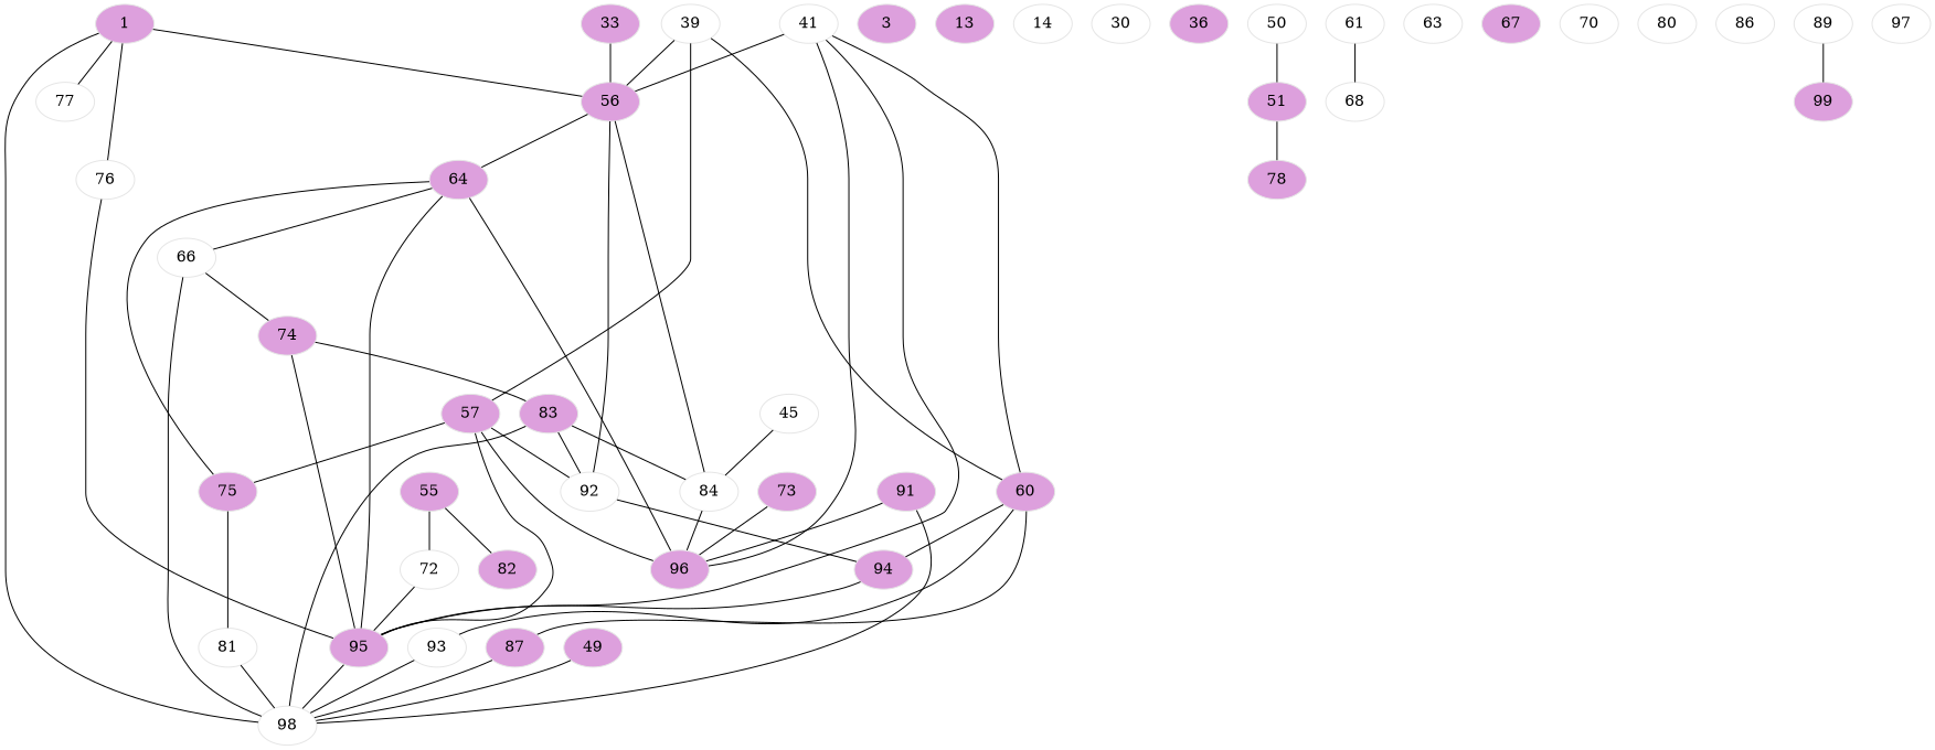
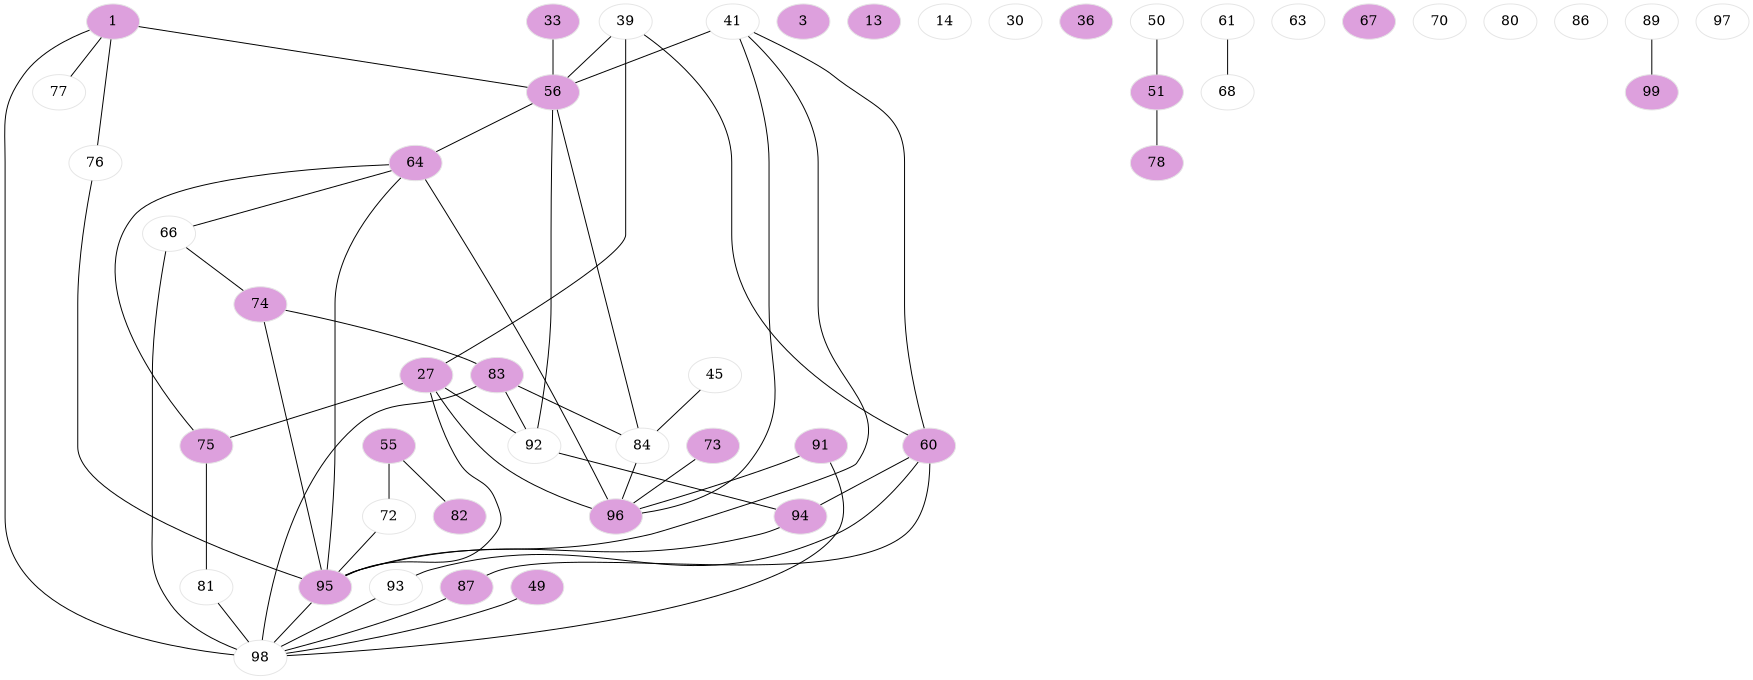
  graph {
    node [color=gray90 fillcolor=plum style=filled]
    56 [super="+4+9"]
    84 [fillcolor=white]
    64 [super="+18+32+59"]
    92 [fillcolor=white super="+40"]
    1
    76 [fillcolor=white super="+10"]
    77 [fillcolor=white]
    98 [fillcolor=white super="+88+65"]
    95 [super="+11+79"]
    3
    13
    14 [fillcolor=white]
    30 [fillcolor=white]
    33
    36
    39 [fillcolor=white]
-   57 [super="+20+43"]
+   57 [super="+20+43" label=27]
    60 [super="+8+52"]
    96 [super="+31+38+85"]
    75 [super="+62"]
    87
    93 [fillcolor=white super="+34"]
    94 [super="+26+2"]
    41 [fillcolor=white super="+5"]
    45 [fillcolor=white]
    49
    50 [fillcolor=white]
    51
    78
    72 [fillcolor=white]
    55
    82
    66 [fillcolor=white]
    81 [fillcolor=white]
    61 [fillcolor=white]
    68 [fillcolor=white]
    63 [fillcolor=white]
    74 [super="+44"]
    83 [super="+27"]
    67 [super="+48"]
    70 [fillcolor=white super="+23"]
    73
    80 [fillcolor=white]
    86 [fillcolor=white]
    89 [fillcolor=white super="+29"]
    99
    91 [super="+71"]
    97 [fillcolor=white]
    56 -- 84
    56 -- 64 [weight=2]
    56 -- 92 [weight=2]
    84 -- 96
    64 -- 95 [weight=2]
    64 -- 96 [weight=2]
    64 -- 75
    64 -- 66
    92 -- 94
    1 -- 56
    1 -- 76 [weight=2]
    1 -- 77
    1 -- 98
    76 -- 95 [weight=2]
    95 -- 98 [weight=2]
    33 -- 56
    39 -- 56
    39 -- 57
    39 -- 60
    57 -- 92
    57 -- 95
    57 -- 96 [weight=2]
    57 -- 75 [weight=2]
    60 -- 87
    60 -- 93
    60 -- 94 [weight=2]
    75 -- 81
    87 -- 98
    93 -- 98
    94 -- 95
    41 -- 56 [weight=3]
    41 -- 95
    41 -- 60
    41 -- 96
    45 -- 84
    49 -- 98
    50 -- 51
    51 -- 78
    72 -- 95
    55 -- 72
    55 -- 82
    66 -- 98 [weight=3]
    66 -- 74
    81 -- 98
    61 -- 68
    74 -- 95
    74 -- 83
    83 -- 84 [weight=2]
    83 -- 92 [weight=2]
    83 -- 98 [weight=2]
    73 -- 96
    89 -- 99
    91 -- 98
    91 -- 96
  }
